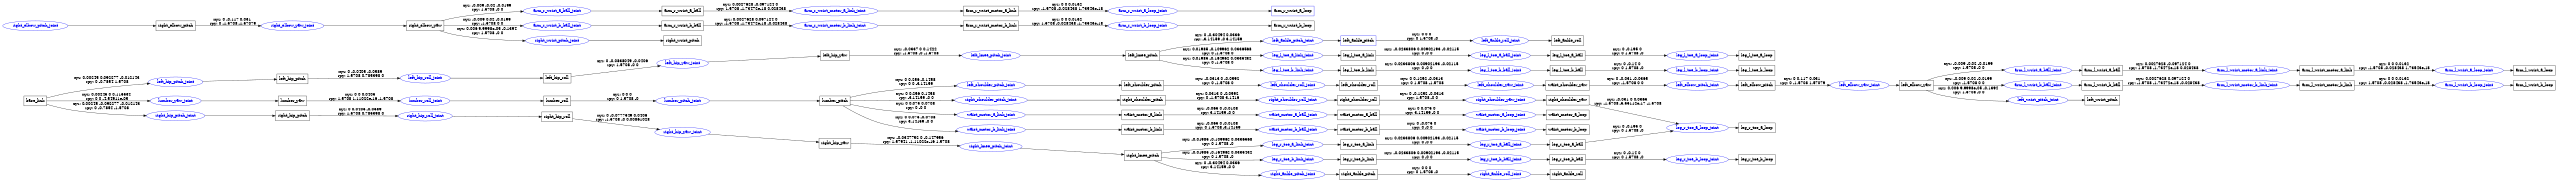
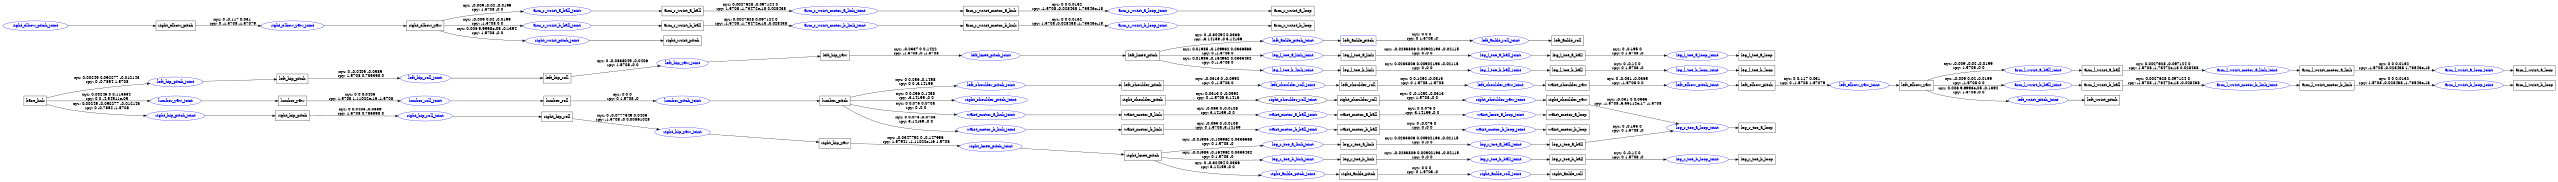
  digraph {
    rankdir=LR
    node [shape=box color=blue]
    n1 [label=base_link color=""]
    left_hip_pitch_joint [fontcolor=blue shape=ellipse]
    lumber_yaw_joint [fontcolor=blue shape=ellipse]
    right_hip_pitch_joint [fontcolor=blue shape=ellipse]
    n5 [label=left_hip_pitch color=""]
    n6 [label=lumber_yaw color=""]
    n7 [label=right_hip_pitch color=""]
    left_hip_roll_joint [fontcolor=blue shape=ellipse]
    n9 [label=left_hip_roll color=""]
    left_hip_yaw_joint [fontcolor=blue shape=ellipse]
    n11 [label=left_hip_yaw color=""]
    left_knee_pitch_joint [fontcolor=blue shape=ellipse]
    n13 [label=left_knee_pitch color=""]
    left_ankle_pitch_joint [fontcolor=blue shape=ellipse]
    leg_l_toe_a_link_joint [fontcolor=blue shape=ellipse]
    leg_l_toe_b_link_joint [fontcolor=blue shape=ellipse]
    n17 [label=left_ankle_pitch]
    n18 [label=leg_l_toe_a_link color=""]
    n19 [label=leg_l_toe_b_link color=""]
    left_ankle_roll_joint [fontcolor=blue shape=ellipse]
    n21 [label=left_ankle_roll color=""]
    leg_l_toe_a_ball_joint [fontcolor=blue shape=ellipse]
    n23 [label=leg_l_toe_a_ball color=""]
    leg_l_toe_a_loop_joint [fontcolor=blue shape=ellipse]
    n25 [label=leg_l_toe_a_loop color=""]
    leg_l_toe_b_ball_joint [fontcolor=blue shape=ellipse]
    n27 [label=leg_l_toe_b_ball color=""]
    leg_l_toe_b_loop_joint [fontcolor=blue shape=ellipse]
    n29 [label=leg_l_toe_b_loop color=""]
    lumber_roll_joint [fontcolor=blue shape=ellipse]
    n31 [label=lumber_roll color=""]
    lumber_pitch_joint [fontcolor=blue shape=ellipse]
    n33 [label=lumber_pitch color=""]
    left_shoulder_pitch_joint [fontcolor=blue shape=ellipse]
    right_shoulder_pitch_joint [fontcolor=blue shape=ellipse]
    waist_motor_a_link_joint [fontcolor=blue shape=ellipse]
    waist_motor_b_link_joint [fontcolor=blue shape=ellipse]
    n38 [label=left_shoulder_pitch color=""]
    n39 [label=right_shoulder_pitch color=""]
    n40 [label=waist_motor_a_link color=""]
    n41 [label=waist_motor_b_link color=""]
    left_shoulder_roll_joint [fontcolor=blue shape=ellipse]
    n43 [label=left_shoulder_roll color=""]
    left_shoulder_yaw_joint [fontcolor=blue shape=ellipse]
    n45 [label=waist_shoulder_yaw color=""]
    left_elbow_pitch_joint [fontcolor=blue shape=ellipse]
    n47 [label=left_elbow_pitch color=""]
    left_elbow_yaw_joint [fontcolor=blue shape=ellipse]
    n49 [label=left_elbow_yaw color=""]
    arm_l_wrist_a_ball_joint [fontcolor=blue shape=ellipse]
    arm_l_wrist_b_ball_joint [fontcolor=blue shape=ellipse]
    left_wrist_pitch_joint [fontcolor=blue shape=ellipse]
    n53 [label=arm_l_wrist_a_ball color=""]
    n54 [label=arm_l_wrist_b_ball color=""]
    n55 [label=left_wrist_pitch color=""]
    arm_l_wrist_motor_a_link_joint [fontcolor=blue shape=ellipse]
    n57 [label=arm_l_wrist_motor_a_link color=""]
    arm_l_wrist_a_loop_joint [fontcolor=blue shape=ellipse]
    n59 [label=arm_l_wrist_a_loop color=""]
    arm_l_wrist_motor_b_link_joint [fontcolor=blue shape=ellipse]
    n61 [label=arm_l_wrist_motor_b_link color=""]
    arm_l_wrist_b_loop_joint [fontcolor=blue shape=ellipse]
    n63 [label=arm_l_wrist_b_loop color=""]
-   right_shoulder_roll_joint [fontcolor=blue shape=ellipse]
+   right_shoulder_roll_joint [color=black fontcolor=blue shape=ellipse]
    n65 [label=right_shoulder_roll color=""]
    right_shoulder_yaw_joint [fontcolor=blue shape=ellipse]
    n67 [label=right_shoulder_yaw color=""]
    leg_r_toe_a_loop_joint [fontcolor=blue shape=ellipse]
    right_elbow_pitch_joint [fontcolor=blue shape=ellipse]
    n70 [label=right_elbow_pitch color=""]
    right_elbow_yaw_joint [fontcolor=blue shape=ellipse]
    n72 [label=right_elbow_yaw color=""]
    arm_r_wrist_a_ball_joint [fontcolor=blue shape=ellipse]
    arm_r_wrist_b_ball_joint [fontcolor=blue shape=ellipse]
    right_wrist_pitch_joint [fontcolor=blue shape=ellipse]
    n76 [label=arm_r_wrist_a_ball color=""]
    n77 [label=arm_r_wrist_b_ball color=""]
    n78 [label=right_wrist_pitch color=""]
    arm_r_wrist_motor_a_link_joint [fontcolor=blue shape=ellipse]
    n80 [label=arm_r_wrist_motor_a_link color=""]
    arm_r_wrist_a_loop_joint [fontcolor=blue shape=ellipse]
-   n82 [label=arm_r_wrist_a_loop]
+   n82 [label=arm_r_wrist_a_loop color=""]
    arm_r_wrist_motor_b_link_joint [fontcolor=blue shape=ellipse]
    n84 [label=arm_r_wrist_motor_b_link color=""]
    arm_r_wrist_b_loop_joint [fontcolor=blue shape=ellipse]
    n86 [label=arm_r_wrist_b_loop color=""]
    waist_motor_a_ball_joint [fontcolor=blue shape=ellipse]
    n88 [label=waist_motor_a_ball color=""]
-   waist_motor_a_loop_joint [fontcolor=blue shape=ellipse]
+   waist_motor_a_loop_joint [fontcolor=blue shape=ellipse label=waist_knee_a_loop_joint]
    n90 [label=waist_motor_a_loop color=""]
    waist_motor_b_ball_joint [fontcolor=blue shape=ellipse]
    n92 [label=waist_motor_b_ball color=""]
    waist_motor_b_loop_joint [fontcolor=blue shape=ellipse]
    n94 [label=waist_motor_b_loop color=""]
    right_hip_roll_joint [fontcolor=blue shape=ellipse]
    n96 [label=right_hip_roll color=""]
    right_hip_yaw_joint [fontcolor=blue shape=ellipse]
    n98 [label=right_hip_yaw color=""]
    right_knee_pitch_joint [fontcolor=blue shape=ellipse]
    n100 [label=right_knee_pitch color=""]
    leg_r_toe_a_link_joint [fontcolor=blue shape=ellipse]
    leg_r_toe_b_link_joint [fontcolor=blue shape=ellipse]
    right_ankle_pitch_joint [fontcolor=blue shape=ellipse]
    n104 [label=leg_r_toe_a_link color=""]
    n105 [label=leg_r_toe_b_link color=""]
    n106 [label=right_ankle_pitch color=""]
    leg_r_toe_a_ball_joint [fontcolor=blue shape=ellipse]
    n108 [label=leg_r_toe_a_ball color=""]
    n109 [label=leg_r_toe_a_loop color=""]
    leg_r_toe_b_ball_joint [fontcolor=blue shape=ellipse]
    n111 [label=leg_r_toe_b_ball color=""]
    leg_r_toe_b_loop_joint [fontcolor=blue shape=ellipse]
    n113 [label=leg_r_toe_b_loop color=""]
    right_ankle_roll_joint [fontcolor=blue shape=ellipse]
    n115 [label=right_ankle_roll color=""]
    n1 -> left_hip_pitch_joint [label="xyz: 0.00245 0.092277 -0.012143 \nrpy: 0 -0.7854 1.5708"]
    n1 -> lumber_yaw_joint [label="xyz: 0.00245 0 0.115534 \nrpy: 0 0 -4.54911e-05"]
    n1 -> right_hip_pitch_joint [label="xyz: 0.00245 -0.092277 -0.012143 \nrpy: 0 -0.7854 -1.5708"]
    left_hip_pitch_joint -> n5
    lumber_yaw_joint -> n6
    right_hip_pitch_joint -> n7
    n5 -> left_hip_roll_joint [label="xyz: 0 -0.0405 -0.0589 \nrpy: 1.5708 0.785398 0"]
    n6 -> lumber_roll_joint [label="xyz: 0 0 0.0405 \nrpy: 1.5708 1.11022e-16 -1.5708"]
    n7 -> right_hip_roll_joint [label="xyz: 0 0.0405 -0.0589 \nrpy: 1.5708 0.785398 0"]
    left_hip_roll_joint -> n9
    n9 -> left_hip_yaw_joint [label="xyz: 0 -0.0838049 -0.0406 \nrpy: 1.5708 -0 0"]
    left_hip_yaw_joint -> n11
    n11 -> left_knee_pitch_joint [label="xyz: -0.0337 0 0.1422 \nrpy: -1.5708 -0 -1.5708"]
    left_knee_pitch_joint -> n13
    n13 -> left_ankle_pitch_joint [label="xyz: 0 -0.30494 0.0336 \nrpy: -3.14159 -0 3.14159"]
    n13 -> leg_l_toe_a_link_joint [label="xyz: 0.01985 -0.109962 0.0336568 \nrpy: 0 -1.5708 0"]
    n13 -> leg_l_toe_b_link_joint [label="xyz: 0.01985 -0.164962 0.0335432 \nrpy: 0 -1.5708 0"]
    left_ankle_pitch_joint -> n17
    leg_l_toe_a_link_joint -> n18
    leg_l_toe_b_link_joint -> n19
    n17 -> left_ankle_roll_joint [label="xyz: 0 0 0 \nrpy: 0 1.5708 -0"]
    n18 -> leg_l_toe_a_ball_joint [label="xyz: -0.0233806 0.00902193 -0.02115 \nrpy: 0 -0 0"]
    n19 -> leg_l_toe_b_ball_joint [label="xyz: 0.0233806 0.00902193 -0.02115 \nrpy: 0 -0 0"]
    left_ankle_roll_joint -> n21
    leg_l_toe_a_ball_joint -> n23
    n23 -> leg_l_toe_a_loop_joint [label="xyz: 0 -0.195 0 \nrpy: 0 1.5708 -0"]
    leg_l_toe_a_loop_joint -> n25
    leg_l_toe_b_ball_joint -> n27
    n27 -> leg_l_toe_b_loop_joint [label="xyz: 0 -0.14 0 \nrpy: 0 1.5708 -0"]
    leg_l_toe_b_loop_joint -> n29
    lumber_roll_joint -> n31
    n31 -> lumber_pitch_joint [label="xyz: 0 0 0 \nrpy: 0 1.5708 -0"]
    lumber_pitch_joint -> n33
    n33 -> left_shoulder_pitch_joint [label="xyz: 0 0.256 -0.1458 \nrpy: 0 0 -3.14159"]
    n33 -> right_shoulder_pitch_joint [label="xyz: 0 0.256 0.1458 \nrpy: -3.14159 -0 0"]
    n33 -> waist_motor_a_link_joint [label="xyz: 0 0.075 0.0708 \nrpy: 0 -0 0"]
    n33 -> waist_motor_b_link_joint [label="xyz: 0 0.075 -0.0708 \nrpy: 3.14159 -0 0"]
    left_shoulder_pitch_joint -> n38
-   right_shoulder_pitch_joint -> n39
    waist_motor_a_link_joint -> n40
    waist_motor_b_link_joint -> n41
    n38 -> left_shoulder_roll_joint [label="xyz: -0.0313 0 -0.0592 \nrpy: 0 -1.5708 0"]
    n39 -> right_shoulder_roll_joint [label="xyz: 0.0313 0 -0.0592 \nrpy: 0 -1.5708 3.1416"]
    n40 -> waist_motor_a_ball_joint [label="xyz: -0.065 0 -0.0108 \nrpy: 3.14159 -0 0"]
    n41 -> waist_motor_b_ball_joint [label="xyz: -0.065 0 -0.0108 \nrpy: 0 1.5708 -3.14159"]
    left_shoulder_roll_joint -> n43
    n43 -> left_shoulder_yaw_joint [label="xyz: 0 0.1252 -0.0313 \nrpy: 0 1.5708 -1.5708"]
    left_shoulder_yaw_joint -> n45
    n45 -> left_elbow_pitch_joint [label="xyz: 0 -0.031 -0.0365 \nrpy: -1.5708 0 0"]
    left_elbow_pitch_joint -> n47
    n47 -> left_elbow_yaw_joint [label="xyz: 0 0.117 0.031 \nrpy: 0 -1.5708 1.57079"]
    left_elbow_yaw_joint -> n49
    n49 -> arm_l_wrist_a_ball_joint [label="xyz: -0.009 -0.02 -0.0199 \nrpy: 1.5708 -0 0"]
    n49 -> arm_l_wrist_b_ball_joint [label="xyz: -0.009 0.02 -0.0199 \nrpy: -1.5708 0 0"]
    n49 -> left_wrist_pitch_joint [label="xyz: 0.006 9.9998e-05 -0.1394 \nrpy: 1.5708 -0 0"]
    arm_l_wrist_a_ball_joint -> n53
    arm_l_wrist_b_ball_joint -> n54
    left_wrist_pitch_joint -> n55
    n53 -> arm_l_wrist_motor_a_link_joint [label="xyz: 0.0027628 -0.097124 0 \nrpy: 1.5708 -1.73472e-18 0.028438"]
    n54 -> arm_l_wrist_motor_b_link_joint [label="xyz: 0.0027628 0.097124 0 \nrpy: -1.5708 -1.73472e-18 -0.028438"]
    arm_l_wrist_motor_a_link_joint -> n57
    n57 -> arm_l_wrist_a_loop_joint [label="xyz: 0 0 0.0132 \nrpy: -1.5708 -0.028438 1.73543e-18"]
    arm_l_wrist_a_loop_joint -> n59
    arm_l_wrist_motor_b_link_joint -> n61
    n61 -> arm_l_wrist_b_loop_joint [label="xyz: 0 0 0.0132 \nrpy: 1.5708 -0.028438 -1.73543e-18"]
    arm_l_wrist_b_loop_joint -> n63
    right_shoulder_roll_joint -> n65
    n65 -> right_shoulder_yaw_joint [label="xyz: 0 -0.1252 -0.0313 \nrpy: 1.5708 -0 0"]
    right_shoulder_yaw_joint -> n67
    n67 -> leg_r_toe_a_loop_joint [label="xyz: -0.031 0 0.0365 \nrpy: -1.5708 -5.55112e-17 -1.5708"]
    leg_r_toe_a_loop_joint -> n109
    right_elbow_pitch_joint -> n70
    n70 -> right_elbow_yaw_joint [label="xyz: 0 -0.117 0.031 \nrpy: 0 -1.5708 -1.57079"]
    right_elbow_yaw_joint -> n72
    n72 -> arm_r_wrist_a_ball_joint [label="xyz: -0.009 -0.02 -0.0199 \nrpy: 1.5708 -0 0"]
    n72 -> arm_r_wrist_b_ball_joint [label="xyz: -0.009 0.02 -0.0199 \nrpy: -1.5708 0 0"]
    n72 -> right_wrist_pitch_joint [label="xyz: 0.006 9.9998e-05 -0.1394 \nrpy: 1.5708 -0 0"]
    arm_r_wrist_a_ball_joint -> n76
    arm_r_wrist_b_ball_joint -> n77
    right_wrist_pitch_joint -> n78
    n76 -> arm_r_wrist_motor_a_link_joint [label="xyz: 0.0027628 -0.097124 0 \nrpy: 1.5708 -1.73472e-18 0.028438"]
    n77 -> arm_r_wrist_motor_b_link_joint [label="xyz: 0.0027628 0.097124 0 \nrpy: -1.5708 -1.73472e-18 -0.028438"]
    arm_r_wrist_motor_a_link_joint -> n80
    n80 -> arm_r_wrist_a_loop_joint [label="xyz: 0 0 0.0132 \nrpy: -1.5708 -0.028438 1.73543e-18"]
    arm_r_wrist_a_loop_joint -> n82
    arm_r_wrist_motor_b_link_joint -> n84
    n84 -> arm_r_wrist_b_loop_joint [label="xyz: 0 0 0.0132 \nrpy: 1.5708 -0.028438 -1.73543e-18"]
    arm_r_wrist_b_loop_joint -> n86
    waist_motor_a_ball_joint -> n88
    n88 -> waist_motor_a_loop_joint [label="xyz: 0 0.075 0 \nrpy: 3.14159 -0 0"]
    waist_motor_a_loop_joint -> n90
    waist_motor_b_ball_joint -> n92
    n92 -> waist_motor_b_loop_joint [label="xyz: 0 -0.075 0 \nrpy: 0 -0 0"]
    waist_motor_b_loop_joint -> n94
    right_hip_roll_joint -> n96
    n96 -> right_hip_yaw_joint [label="xyz: 0 -0.0777549 0.0406 \nrpy: -1.5708 -0 0.00861028"]
    right_hip_yaw_joint -> n98
    n98 -> right_knee_pitch_joint [label="xyz: -0.0347752 0 -0.147956 \nrpy: 1.57941 -1.11022e-16 1.5708"]
    right_knee_pitch_joint -> n100
    n100 -> leg_r_toe_a_link_joint [label="xyz: -0.01985 -0.109962 0.0336568 \nrpy: 0 1.5708 -0"]
    n100 -> leg_r_toe_b_link_joint [label="xyz: -0.01985 -0.164962 0.0335432 \nrpy: 0 1.5708 -0"]
    n100 -> right_ankle_pitch_joint [label="xyz: 0 -0.30494 0.0336 \nrpy: 3.14159 -0 0"]
    leg_r_toe_a_link_joint -> n104
    leg_r_toe_b_link_joint -> n105
    right_ankle_pitch_joint -> n106
    n104 -> leg_r_toe_a_ball_joint [label="xyz: 0.0233806 0.00902193 -0.02115 \nrpy: 0 -0 0"]
    n105 -> leg_r_toe_b_ball_joint [label="xyz: -0.0233806 0.00902193 -0.02115 \nrpy: 0 -0 0"]
    n106 -> right_ankle_roll_joint [label="xyz: 0 0 0 \nrpy: 0 1.5708 -0"]
    leg_r_toe_a_ball_joint -> n108
    n108 -> leg_r_toe_a_loop_joint [label="xyz: 0 -0.195 0 \nrpy: 0 1.5708 -0"]
    leg_r_toe_b_ball_joint -> n111
    n111 -> leg_r_toe_b_loop_joint [label="xyz: 0 -0.14 0 \nrpy: 0 1.5708 -0"]
    leg_r_toe_b_loop_joint -> n113
    right_ankle_roll_joint -> n115
  }
